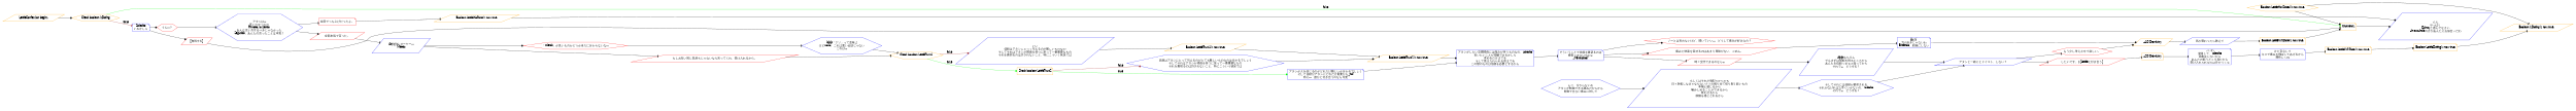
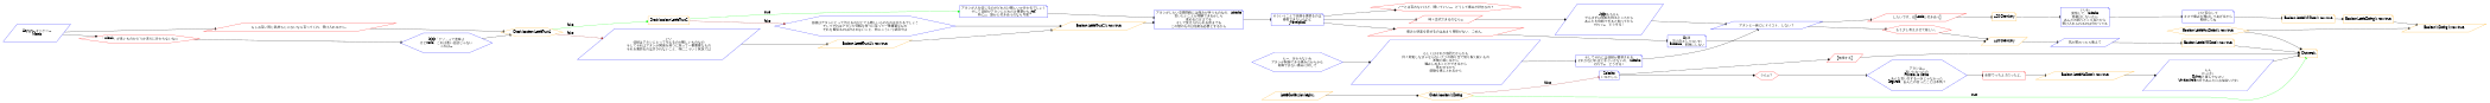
  digraph {
    fontname=Lato
    rankdir=LR
    node [color=blue fontname=Lato shape=parallelogram]
    edge [arrowhead=tee fontname=Lato]
    "LettieConfession begins." [color=orange]
    n2 [color=orange label="Check boolean IsDating" shape=hexagon]
    "Chat ends." [color=orange shape=note]
    n4 [label="Solecito\nいるかしら" shape=note]
    n5 [color=red label="うん…？" shape=hexagon]
    n6 [color=red label="[無視する]"]
    n7 [label="アタシは…\n言いたかったの\nPrimero, lo siento \nあんな言い方するべきじゃなかった\nSegundo、あんたの言ったことは本気？" shape=hexagon]
-   n8 [color=red label="全部本気で言った。"]
    n9 [color=red label="全部でっち上げだったよ。" shape=note]
    n10 [label="Aayyyy... オーケー…\nMierda"]
    n11 [color=orange label="Boolean LettieNoDate is now true."]
    n12 [color=red label="もしお互い同じ気持ちじゃないなら言ってくれ、受け入れるから。"]
    n13 [color=red label="「mierda」が良いものかどうか未だに分からないな…" shape=hexagon]
    n14 [label="んん\nやっぱり\nQuincyと遊んでなさい\nUn escuincleの方があんたにお似合いだわ"]
    n15 [color=orange label="Check boolean LettieTrust1" shape=hexagon]
    n16 [label="Jajaja「クソ」って意味よ\nけどnono、これは悪い会話じゃない\nこれは…" shape=hexagon]
    n17 [color=orange label="Check boolean LettieTrust2" shape=note]
    n18 [label="いい\n信頼はアタシにとって与えるのが難しいものなの\nそしてそれはアタシが関係を持つに至って一番重要なもの\nそれを裏切るのは許されないこと、特にこういう状況では"]
    n19 [label="アタシが人を信じるのがどれだけ難しいか分かるでしょう\nそして信頼がアタシにどれだけ重要かも¿no?\n特に…　誰かと付き合うのなら尚更" shape=note]
    n20 [label="信頼はアタシにとって与えるのがとても難しいものなのは分かるでしょう\nそしてそれはアタシが関係を持つに至って一番重要なもの\nそれを裏切るのは許されないこと、特にこういう状況では" shape=hexagon]
    n21 [color=orange label="Boolean LettieTrust1 is now true."]
    n22 [label="アタシがしたい交際関係には痛みが伴うものなの、solecito\n言いたいことが理解できるかしら\n求めるだけまでを\nそして受け入れられる所までを\nこの類のものは信頼を必要とするから" shape=note]
    n23 [color=orange label="Boolean LettieTrust2 is now true."]
    n24 [label="そういうことで信頼を裏切るのは\n修復できないものよ\n¿Me explico?" shape=note]
    n25 [color=red label="ノーとは言わないけど、聞いていい…　どうして痛みが好きなの？" shape=hexagon]
    n26 [color=red label="時々交代できるのなら…"]
    n27 [color=red label="痛みと快楽を混ぜるのはあまり興味がない、ごめん。"]
    n28 [label="Jajajaもちろん\nでもまずは信頼を得るところから\nあんたを信頼できると知ってから\nそれで…　どうする？"]
    n29 [label="Ay, sí \n万人向きじゃないわ\nEntiendo、邪険にしない" shape=note]
    n30 [label="んー、分からないわ\nアタシが制御できる痛みだからかも\n制御できない痛みに対して" shape=hexagon]
    n31 [label="もしくはそれが強烈だからかも\n日々対処しなきゃならないクソの残り全て切り裂く鋭いもの\n本物と感じるから\n噛みしめることができるから\n歌わせるから\n鼓動を感じとれるから"]
    n32 [label="アタシと一緒にヒドイコト、しない？"]
    n33 [color=orange label="+10 Chemistry"]
-   n34 [label="そしてそれには信頼が要求される\nそれがなければ上手くいかないの、solecito\nそれで…　どうする？" shape=hexagon]
+   n34 [label="そしてそれには信頼が要求される\nそれがなければ上手くいかないの、solecito\nそれで…　どうする？" shape=note]
    n35 [color=red label="したいです。:) [Lettieと付き合う]"]
    n36 [color=red label="もう少し考えさせて欲しい。" shape=hexagon]
    n37 [label="気が変わったら教えて"]
    n38 [color=orange label="+20 Chemistry" shape=note]
    n39 [color=orange label="Boolean LettieWillDate is now true." shape=note]
    n40 [label="いいわ\n覚悟して、solecito\n容赦はしないから\nあんたの戦うところ見たから\n受け入れられるのは分かってる" shape=note]
    n41 [label="けど安心して\nキスで痛みを飛ばしてあげるから\n期待してね" shape=note]
    n42 [color=orange label="Boolean LettieWillDate is now true." shape=note]
    n43 [color=orange label="Boolean LettieDating is now true." shape=note]
    n44 [color=orange label="Boolean IsDating is now true."]
    n45 [color=orange label="Boolean LettieHasDated is now true." shape=hexagon]
    "LettieConfession begins." -> n2 [arrowhead=dot]
-   n2 -> "Chat ends." [color=green label=false]
+   n2 -> "Chat ends." [color=green label=true]
    n2 -> n4 [color=brown label=false]
    n4 -> n5 [arrowhead=dot]
    n4 -> n6 [arrowhead=dot]
    n5 -> n7
    n6 -> "Chat ends."
-   n7 -> n8 [arrowhead=dot]
    n7 -> n9
-   n8 -> n10
    n9 -> n11
    n10 -> n12
    n10 -> n13 [arrowhead=dot]
    n11 -> n14 [arrowhead=dot]
    n12 -> n15
    n13 -> n16
-   "Chat ends." -> n14 [arrowhead=dot]
+   n14 -> "Chat ends." [arrowhead=dot]
    n15 -> n17 [arrowhead=dot color=green label=false]
    n15 -> n18 [arrowhead=dot color=brown label=false]
    n16 -> n15
    n17 -> n19 [arrowhead=dot color=green label=true]
    n17 -> n20 [arrowhead=dot color=brown label=false]
    n18 -> n21
    n19 -> n22
    n20 -> n23 [arrowhead=dot]
    n21 -> n23
    n22 -> n24
    n23 -> n22 [arrowhead=dot]
    n24 -> n25 [arrowhead=dot]
    n24 -> n26
    n24 -> n27 [arrowhead=dot]
    n26 -> n28 [arrowhead=dot]
    n27 -> n29
    n28 -> n32
    n29 -> n33 [arrowhead=dot]
    n30 -> n31 [arrowhead=dot]
    n31 -> n34
    n32 -> n35
    n32 -> n36
    n33 -> n37
    n34 -> n32
    n35 -> n38
    n36 -> n33 [arrowhead=dot]
    n37 -> n39
    n38 -> n40
    n39 -> "Chat ends." [arrowhead=dot]
    n40 -> n41
    n41 -> n42
    n42 -> n43 [arrowhead=dot]
    n43 -> n44
    n45 -> "Chat ends." [arrowhead=dot]
    n45 -> n44
  }
